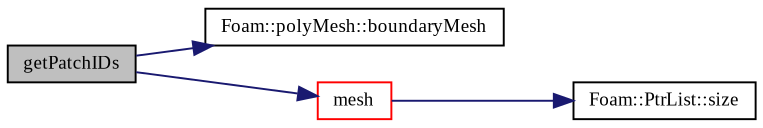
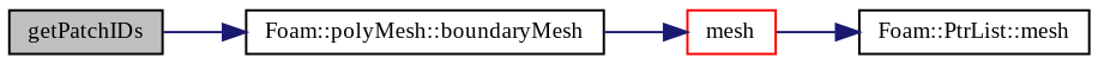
  digraph {
    fontname="Liberation Serif"
    rankdir=LR
    node [color=black fontname="Liberation Serif" fontsize=10 shape=record]
    edge [color=midnightblue fontname="Liberation Serif" fontsize=10 labelfontname=FreeSans labelfontsize=10 style=solid]
    n1 [fillcolor=grey75 fontcolor=black height=0.2 label=getPatchIDs style=filled width=0.4]
    n2 [height=0.2 label="Foam::polyMesh::boundaryMesh" width=0.4]
    n3 [color=red height=0.2 label=mesh width=0.4]
-   n4 [height=0.2 label="Foam::PtrList::size" width=0.4]
+   n4 [height=0.2 label="Foam::PtrList::mesh" width=0.4]
    n1 -> n2
-   n1 -> n3
+   n2 -> n3
    n3 -> n4
  }
